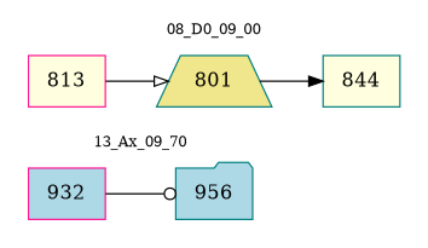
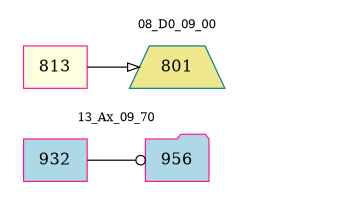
  digraph {
    rankdir=LR
    node [color=teal fillcolor=lightblue shape=box style=filled]
    edge [color=black]
    n1 [color=deeppink label=932]
-   n2 [label=956 shape=folder]
+   n2 [color=deeppink label=956 shape=folder]
    n3 [color=deeppink fillcolor=lightyellow label=813]
    n4 [fillcolor=khaki label=801 shape=trapezium]
-   n5 [fillcolor=lightyellow label=844]
    subgraph cluster_1 {
      color=white
      fontsize=10
      label="13_Ax_09_70"
      n1
      n2
    }
    subgraph cluster_2 {
      color=white
      fontsize=10
      label="08_D0_09_00"
      n3
      n4
-     n5
    }
    n1 -> n2 [arrowhead=odot]
    n3 -> n4 [arrowhead=onormal]
-   n4 -> n5 [arrowhead=normal]
  }
